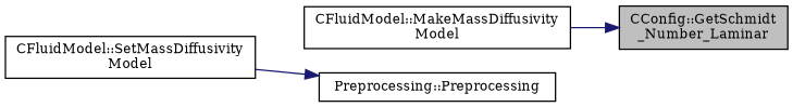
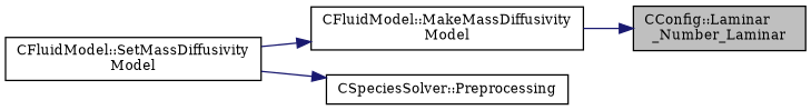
  digraph {
    fontname="DejaVu Serif"
    rankdir=RL
    node [color=black fillcolor=white fontname="DejaVu Serif" fontsize=10 shape=record style=filled]
    edge [color=midnightblue dir=back fontname="DejaVu Serif" fontsize=10 labelfontname=Helvetica labelfontsize=10 style=solid]
-   n1 [fillcolor=grey75 fontcolor=black height=0.2 label="CConfig::GetSchmidt\l_Number_Laminar" width=0.4]
+   n1 [fillcolor=grey75 fontcolor=black height=0.2 label="CConfig::Laminar\l_Number_Laminar" width=0.4]
    n2 [height=0.2 label="CFluidModel::MakeMassDiffusivity\lModel" width=0.4]
    n3 [height=0.2 label="CFluidModel::SetMassDiffusivity\lModel" width=0.4]
-   n4 [height=0.2 label="Preprocessing::Preprocessing" width=0.4]
+   n4 [height=0.2 label="CSpeciesSolver::Preprocessing" width=0.4]
    n1 -> n2
+   n2 -> n3
    n4 -> n3
  }
